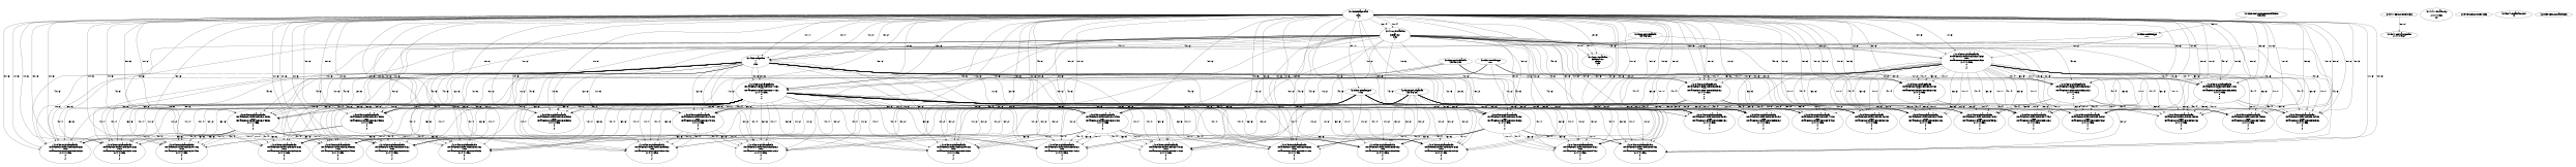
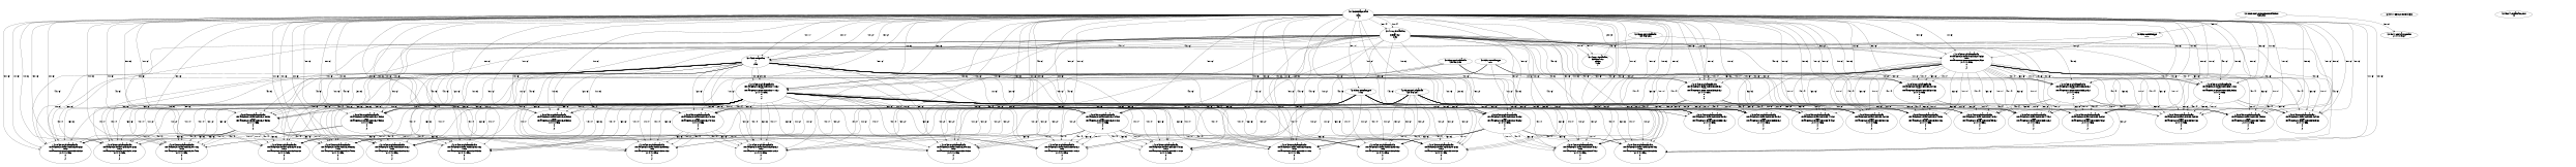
  digraph {
    n1 [label="4214265.HeapCreate\n1\n4096\n0"]
    n2 [label="4214116.VirtualAlloc\n0\n33554432\n8192\n1"]
    n3 [label="4214333.HeapAlloc\n1\n1\n256"]
    n4 [label="4219439.DuplicateHandle\nretval_GetCurrentProcess_32770_32\n1000\nretval_GetCurrentProcess_32771_32\n2147417556\n0\n1\n2"]
    n5 [label="4219439.DuplicateHandle\nretval_GetCurrentProcess_32790_32\n1001\nretval_GetCurrentProcess_32796_32\n2147417556\n0\n1\n2"]
    n6 [label="4219439.DuplicateHandle\nretval_GetCurrentProcess_32954_32\n1002\nretval_GetCurrentProcess_33063_32\n2147417556\n0\n1\n2"]
    n7 [label="4219439.DuplicateHandle\nretval_GetCurrentProcess_32789_32\n1001\nretval_GetCurrentProcess_32795_32\n2147417556\n0\n1\n2"]
    n8 [label="4219439.DuplicateHandle\nretval_GetCurrentProcess_32956_32\n1002\nretval_GetCurrentProcess_33069_32\n2147417556\n0\n1\n2"]
    n9 [label="4219439.DuplicateHandle\nretval_GetCurrentProcess_32788_32\n1001\nretval_GetCurrentProcess_32793_32\n2147417556\n0\n1\n2"]
    n10 [label="4219439.DuplicateHandle\nretval_GetCurrentProcess_32916_32\n1002\nretval_GetCurrentProcess_32972_32\n2147417556\n0\n1\n2"]
    n11 [label="4219439.DuplicateHandle\nretval_GetCurrentProcess_32835_32\n1002\nretval_GetCurrentProcess_32855_32\n2147417556\n0\n1\n2"]
    n12 [label="4219439.DuplicateHandle\nretval_GetCurrentProcess_32917_32\n1002\nretval_GetCurrentProcess_32974_32\n2147417556\n0\n1\n2"]
    n13 [label="4219439.DuplicateHandle\nretval_GetCurrentProcess_32926_32\n1002\nretval_GetCurrentProcess_33011_32\n2147417556\n0\n1\n2"]
    n14 [label="4219439.DuplicateHandle\nretval_GetCurrentProcess_32913_32\n1002\nretval_GetCurrentProcess_32966_32\n2147417556\n0\n1\n2"]
    n15 [label="4219439.DuplicateHandle\nretval_GetCurrentProcess_32930_32\n1002\nretval_GetCurrentProcess_33029_32\n2147417556\n0\n1\n2"]
    n16 [label="4219439.DuplicateHandle\nretval_GetCurrentProcess_32936_32\n1002\nretval_GetCurrentProcess_33045_32\n2147417556\n0\n1\n2"]
    n17 [label="4219439.DuplicateHandle\nretval_GetCurrentProcess_32919_32\n1002\nretval_GetCurrentProcess_32982_32\n2147417556\n0\n1\n2"]
    n18 [label="4219439.DuplicateHandle\nretval_GetCurrentProcess_32921_32\n1002\nretval_GetCurrentProcess_32993_32\n2147417556\n0\n1\n2"]
    n19 [label="4219439.DuplicateHandle\nretval_GetCurrentProcess_32945_32\n1002\nretval_GetCurrentProcess_33054_32\n2147417556\n0\n1\n2"]
    n20 [label="4219439.DuplicateHandle\nretval_GetCurrentProcess_32794_32\n1001\nretval_GetCurrentProcess_32801_32\n2147417556\n0\n1\n2"]
    n21 [label="4219439.DuplicateHandle\nretval_GetCurrentProcess_32976_32\n1002\nretval_GetCurrentProcess_33080_32\n2147417556\n0\n1\n2"]
    n22 [label="4219439.DuplicateHandle\nretval_GetCurrentProcess_32991_32\n1002\nretval_GetCurrentProcess_33089_32\n2147417556\n0\n1\n2"]
    n23 [label="4219439.DuplicateHandle\nretval_GetCurrentProcess_33060_32\n1002\nretval_GetCurrentProcess_33118_32\n2147417556\n0\n1\n2"]
    n24 [label="4219439.DuplicateHandle\nretval_GetCurrentProcess_32791_32\n1001\nretval_GetCurrentProcess_32797_32\n2147417556\n0\n1\n2"]
    n25 [label="4219439.DuplicateHandle\nretval_GetCurrentProcess_32955_32\n1002\nretval_GetCurrentProcess_33067_32\n2147417556\n0\n1\n2"]
    n26 [label="4219439.DuplicateHandle\nretval_GetCurrentProcess_32965_32\n1002\nretval_GetCurrentProcess_33072_32\n2147417556\n0\n1\n2"]
    n27 [label="4219439.DuplicateHandle\nretval_GetCurrentProcess_33040_32\n1002\nretval_GetCurrentProcess_33110_32\n2147417556\n0\n1\n2"]
    n28 [label="4214222.VirtualAlloc\n3255304192\n65536\n4096\n4"]
    n29 [label="4219439.DuplicateHandle\nretval_GetCurrentProcess_32846_32\n1000\nretval_GetCurrentProcess_32864_32\n2147417556\n0\n1\n2"]
    n30 [label="4219439.DuplicateHandle\nretval_GetCurrentProcess_33288_32\n1001\nretval_GetCurrentProcess_33322_32\n2147417556\n0\n1\n2"]
    n31 [label="4219439.DuplicateHandle\nretval_GetCurrentProcess_33439_32\n1002\nretval_GetCurrentProcess_33486_32\n2147417556\n0\n1\n2"]
    n32 [label="4219439.DuplicateHandle\nretval_GetCurrentProcess_33442_32\n1002\nretval_GetCurrentProcess_33499_32\n2147417556\n0\n1\n2"]
    n33 [label="4219439.DuplicateHandle\nretval_GetCurrentProcess_33289_32\n1001\nretval_GetCurrentProcess_33323_32\n2147417556\n0\n1\n2"]
    n34 [label="4219439.DuplicateHandle\nretval_GetCurrentProcess_33450_32\n1002\nretval_GetCurrentProcess_33531_32\n2147417556\n0\n1\n2"]
    n35 [label="4219439.DuplicateHandle\nretval_GetCurrentProcess_33451_32\n1002\nretval_GetCurrentProcess_33533_32\n2147417556\n0\n1\n2"]
    n36 [label="4219439.DuplicateHandle\nretval_GetCurrentProcess_33441_32\n1002\nretval_GetCurrentProcess_33494_32\n2147417556\n0\n1\n2"]
    n37 [label="4219439.DuplicateHandle\nretval_GetCurrentProcess_33287_32\n1001\nretval_GetCurrentProcess_33321_32\n2147417556\n0\n1\n2"]
    n38 [label="4219439.DuplicateHandle\nretval_GetCurrentProcess_33443_32\n1002\nretval_GetCurrentProcess_33501_32\n2147417556\n0\n1\n2"]
    n39 [label="4219439.DuplicateHandle\nretval_GetCurrentProcess_33461_32\n1002\nretval_GetCurrentProcess_33581_32\n2147417556\n0\n1\n2"]
    n40 [label="4219439.DuplicateHandle\nretval_GetCurrentProcess_33460_32\n1002\nretval_GetCurrentProcess_33579_32\n2147417556\n0\n1\n2"]
    n41 [label="4219439.DuplicateHandle\nretval_GetCurrentProcess_33444_32\n1002\nretval_GetCurrentProcess_33516_32\n2147417556\n0\n1\n2"]
    n42 [label="4219439.DuplicateHandle\nretval_GetCurrentProcess_33311_32\n1001\nretval_GetCurrentProcess_33325_32\n2147417556\n0\n1\n2"]
    n43 [label="4219439.DuplicateHandle\nretval_GetCurrentProcess_33463_32\n1002\nretval_GetCurrentProcess_33587_32\n2147417556\n0\n1\n2"]
    n44 [label="4219439.DuplicateHandle\nretval_GetCurrentProcess_33464_32\n1002\nretval_GetCurrentProcess_33589_32\n2147417556\n0\n1\n2"]
    n45 [label="4219392.GetFileType\n1002"]
    n46 [label="4218869.GetSystemTimeAsFileTime\n4288292"]
    n47 [label="4219047.GetStartupInfoA\n2147417564"]
    n48 [label="4219392.GetFileType\n1000"]
-   n49 [label="4214147.VirtualQuery\n\n2147417352\n28"]
    n50 [label="4219368.GetStdHandle\n4294967286"]
-   n51 [label="4219405.GetCurrentProcess\n"]
    n52 [label="4219414.GetCurrentProcess\n"]
    n53 [label="4219368.GetStdHandle\n4294967285"]
    n54 [label="4219392.GetFileType\n1001"]
    n55 [label="4219368.GetStdHandle\n4294967284"]
    n56 [label="4219524.SetHandleCount\n42"]
-   n57 [label="4220059.GetCommandLineA\n"]
    n1 -> n2 [label="(1-->4)"]
    n1 -> n2 [label="(0-->4)"]
    n1 -> n3 [label="(1-->1)"]
    n1 -> n3 [label="(0-->1)"]
    n1 -> n3 [label="(1-->2)"]
    n1 -> n3 [label="(0-->2)"]
    n1 -> n4 [label="(1-->6)"]
    n1 -> n4 [label="(0-->6)"]
    n1 -> n5 [label="(1-->6)"]
    n1 -> n5 [label="(0-->6)"]
    n1 -> n6 [label="(1-->6)"]
    n1 -> n6 [label="(0-->6)"]
    n1 -> n7 [label="(1-->6)"]
    n1 -> n7 [label="(0-->6)"]
    n1 -> n8 [label="(1-->6)"]
    n1 -> n8 [label="(0-->6)"]
    n1 -> n9 [label="(1-->6)"]
    n1 -> n9 [label="(0-->6)"]
    n1 -> n10 [label="(1-->6)"]
    n1 -> n10 [label="(0-->6)"]
    n1 -> n11 [label="(1-->6)"]
    n1 -> n11 [label="(0-->6)"]
    n1 -> n12 [label="(1-->6)"]
    n1 -> n12 [label="(0-->6)"]
    n1 -> n13 [label="(1-->6)"]
    n1 -> n13 [label="(0-->6)"]
    n1 -> n14 [label="(1-->6)"]
    n1 -> n14 [label="(0-->6)"]
    n1 -> n15 [label="(1-->6)"]
    n1 -> n15 [label="(0-->6)"]
    n1 -> n16 [label="(1-->6)"]
    n1 -> n16 [label="(0-->6)"]
    n1 -> n17 [label="(1-->6)"]
    n1 -> n17 [label="(0-->6)"]
    n1 -> n18 [label="(1-->6)"]
    n1 -> n18 [label="(0-->6)"]
    n1 -> n19 [label="(1-->6)"]
    n1 -> n19 [label="(0-->6)"]
    n1 -> n20 [label="(1-->6)"]
    n1 -> n20 [label="(0-->6)"]
    n1 -> n21 [label="(1-->6)"]
    n1 -> n21 [label="(0-->6)"]
    n1 -> n22 [label="(1-->6)"]
    n1 -> n22 [label="(0-->6)"]
    n1 -> n23 [label="(1-->6)"]
    n1 -> n23 [label="(0-->6)"]
    n1 -> n24 [label="(1-->6)"]
    n1 -> n24 [label="(0-->6)"]
    n1 -> n25 [label="(1-->6)"]
    n1 -> n25 [label="(0-->6)"]
    n1 -> n26 [label="(1-->6)"]
    n1 -> n26 [label="(0-->6)"]
    n1 -> n27 [label="(1-->6)"]
    n1 -> n27 [label="(0-->6)"]
-   n1 -> n28 [label="(2-->3)"]
+   n28 -> n1 [label="(2-->3)"]
    n1 -> n29 [label="(1-->6)"]
    n1 -> n29 [label="(0-->6)"]
    n1 -> n30 [label="(1-->6)"]
    n1 -> n30 [label="(0-->6)"]
    n1 -> n31 [label="(1-->6)"]
    n1 -> n31 [label="(0-->6)"]
    n1 -> n32 [label="(1-->6)"]
    n1 -> n32 [label="(0-->6)"]
    n1 -> n33 [label="(1-->6)"]
    n1 -> n33 [label="(0-->6)"]
    n1 -> n34 [label="(1-->6)"]
    n1 -> n34 [label="(0-->6)"]
    n1 -> n35 [label="(1-->6)"]
    n1 -> n35 [label="(0-->6)"]
    n1 -> n36 [label="(1-->6)"]
    n1 -> n36 [label="(0-->6)"]
    n1 -> n37 [label="(1-->6)"]
    n1 -> n37 [label="(0-->6)"]
    n1 -> n38 [label="(1-->6)"]
    n1 -> n38 [label="(0-->6)"]
    n1 -> n39 [label="(1-->6)"]
    n1 -> n39 [label="(0-->6)"]
    n1 -> n40 [label="(1-->6)"]
    n1 -> n40 [label="(0-->6)"]
    n1 -> n41 [label="(1-->6)"]
    n1 -> n41 [label="(0-->6)"]
    n1 -> n42 [label="(1-->6)"]
    n1 -> n42 [label="(0-->6)"]
    n1 -> n43 [label="(1-->6)"]
    n1 -> n43 [label="(0-->6)"]
    n1 -> n44 [label="(1-->6)"]
    n1 -> n44 [label="(0-->6)"]
    n1 -> n45 [label="(0-->1)"]
    n2 -> n3 [label="(4-->1)"]
    n2 -> n3 [label="(4-->2)"]
    n2 -> n4 [label="(4-->6)"]
    n2 -> n5 [label="(4-->6)"]
    n2 -> n6 [label="(4-->6)"]
    n2 -> n7 [label="(4-->6)"]
    n2 -> n8 [label="(4-->6)"]
    n2 -> n9 [label="(4-->6)"]
    n2 -> n10 [label="(4-->6)"]
    n2 -> n11 [label="(4-->6)"]
    n2 -> n12 [label="(4-->6)"]
    n2 -> n13 [label="(4-->6)"]
    n2 -> n14 [label="(4-->6)"]
    n2 -> n15 [label="(4-->6)"]
    n2 -> n16 [label="(4-->6)"]
    n2 -> n17 [label="(4-->6)"]
    n2 -> n18 [label="(4-->6)"]
    n2 -> n19 [label="(4-->6)"]
    n2 -> n20 [label="(4-->6)"]
    n2 -> n21 [label="(4-->6)"]
    n2 -> n22 [label="(4-->6)"]
    n2 -> n23 [label="(4-->6)"]
    n2 -> n24 [label="(4-->6)"]
    n2 -> n25 [label="(4-->6)"]
    n2 -> n26 [label="(4-->6)"]
    n2 -> n27 [label="(4-->6)"]
    n2 -> n28 [label="(0-->1)"]
    n2 -> n28 [label="(0-->0)"]
    n2 -> n29 [label="(4-->6)"]
    n2 -> n30 [label="(4-->6)"]
    n2 -> n31 [label="(4-->6)"]
    n2 -> n32 [label="(4-->6)"]
    n2 -> n33 [label="(4-->6)"]
    n2 -> n34 [label="(4-->6)"]
    n2 -> n35 [label="(4-->6)"]
    n2 -> n36 [label="(4-->6)"]
    n2 -> n37 [label="(4-->6)"]
    n2 -> n38 [label="(4-->6)"]
    n2 -> n39 [label="(4-->6)"]
    n2 -> n40 [label="(4-->6)"]
    n2 -> n41 [label="(4-->6)"]
    n2 -> n42 [label="(4-->6)"]
    n2 -> n43 [label="(4-->6)"]
    n2 -> n44 [label="(4-->6)"]
    n3 -> n4 [label="(1-->6)"]
    n3 -> n4 [label="(2-->6)"]
    n3 -> n5 [label="(1-->6)"]
    n3 -> n5 [label="(2-->6)"]
    n3 -> n6 [label="(1-->6)"]
    n3 -> n6 [label="(2-->6)"]
    n3 -> n7 [label="(1-->6)"]
    n3 -> n7 [label="(2-->6)"]
    n3 -> n8 [label="(1-->6)"]
    n3 -> n8 [label="(2-->6)"]
    n3 -> n9 [label="(1-->6)"]
    n3 -> n9 [label="(2-->6)"]
    n3 -> n10 [label="(1-->6)"]
    n3 -> n10 [label="(2-->6)"]
    n3 -> n11 [label="(1-->6)"]
    n3 -> n11 [label="(2-->6)"]
    n3 -> n12 [label="(1-->6)"]
    n3 -> n12 [label="(2-->6)"]
    n3 -> n13 [label="(1-->6)"]
    n3 -> n13 [label="(2-->6)"]
    n3 -> n14 [label="(1-->6)"]
    n3 -> n14 [label="(2-->6)"]
    n3 -> n15 [label="(1-->6)"]
    n3 -> n15 [label="(2-->6)"]
    n3 -> n16 [label="(1-->6)"]
    n3 -> n16 [label="(2-->6)"]
    n3 -> n17 [label="(1-->6)"]
    n3 -> n17 [label="(2-->6)"]
    n3 -> n18 [label="(1-->6)"]
    n3 -> n18 [label="(2-->6)"]
    n3 -> n19 [label="(1-->6)"]
    n3 -> n19 [label="(2-->6)"]
    n3 -> n20 [label="(1-->6)"]
    n3 -> n20 [label="(2-->6)"]
    n3 -> n21 [label="(1-->6)"]
    n3 -> n21 [label="(2-->6)"]
    n3 -> n22 [label="(1-->6)"]
    n3 -> n22 [label="(2-->6)"]
    n3 -> n23 [label="(1-->6)"]
    n3 -> n23 [label="(2-->6)"]
    n3 -> n24 [label="(1-->6)"]
    n3 -> n24 [label="(2-->6)"]
    n3 -> n25 [label="(1-->6)"]
    n3 -> n25 [label="(2-->6)"]
    n3 -> n26 [label="(1-->6)"]
    n3 -> n26 [label="(2-->6)"]
    n3 -> n27 [label="(1-->6)"]
    n3 -> n27 [label="(2-->6)"]
    n4 -> n5 [label="(4-->4)"]
    n4 -> n5 [label="(6-->6)"]
    n4 -> n5 [label="(7-->7)"]
    n4 -> n6 [label="(4-->4)"]
    n4 -> n6 [label="(6-->6)"]
    n4 -> n6 [label="(7-->7)"]
    n4 -> n7 [label="(4-->4)"]
    n4 -> n7 [label="(6-->6)"]
    n4 -> n7 [label="(7-->7)"]
    n4 -> n8 [label="(4-->4)"]
    n4 -> n8 [label="(6-->6)"]
    n4 -> n8 [label="(7-->7)"]
    n4 -> n9 [label="(4-->4)"]
    n4 -> n9 [label="(6-->6)"]
    n4 -> n9 [label="(7-->7)"]
    n4 -> n10 [label="(4-->4)"]
    n4 -> n10 [label="(6-->6)"]
    n4 -> n10 [label="(7-->7)"]
    n4 -> n11 [label="(4-->4)"]
    n4 -> n11 [label="(6-->6)"]
    n4 -> n11 [label="(7-->7)"]
    n4 -> n12 [label="(4-->4)"]
    n4 -> n12 [label="(6-->6)"]
    n4 -> n12 [label="(7-->7)"]
    n4 -> n13 [label="(4-->4)"]
    n4 -> n13 [label="(6-->6)"]
    n4 -> n13 [label="(7-->7)"]
    n4 -> n14 [label="(4-->4)"]
    n4 -> n14 [label="(6-->6)"]
    n4 -> n14 [label="(7-->7)"]
    n4 -> n15 [label="(4-->4)"]
    n4 -> n15 [label="(6-->6)"]
    n4 -> n15 [label="(7-->7)"]
    n4 -> n16 [label="(4-->4)"]
    n4 -> n16 [label="(6-->6)"]
    n4 -> n16 [label="(7-->7)"]
    n4 -> n17 [label="(4-->4)"]
    n4 -> n17 [label="(6-->6)"]
    n4 -> n17 [label="(7-->7)"]
    n4 -> n18 [label="(4-->4)"]
    n4 -> n18 [label="(6-->6)"]
    n4 -> n18 [label="(7-->7)"]
    n4 -> n19 [label="(4-->4)"]
    n4 -> n19 [label="(6-->6)"]
    n4 -> n19 [label="(7-->7)"]
    n4 -> n20 [label="(4-->4)"]
    n4 -> n20 [label="(6-->6)"]
    n4 -> n20 [label="(7-->7)"]
    n4 -> n21 [label="(4-->4)"]
    n4 -> n21 [label="(6-->6)"]
    n4 -> n21 [label="(7-->7)"]
    n4 -> n22 [label="(4-->4)"]
    n4 -> n22 [label="(6-->6)"]
    n4 -> n22 [label="(7-->7)"]
    n4 -> n23 [label="(4-->4)"]
    n4 -> n23 [label="(6-->6)"]
    n4 -> n23 [label="(7-->7)"]
    n4 -> n24 [label="(4-->4)"]
    n4 -> n24 [label="(6-->6)"]
    n4 -> n24 [label="(7-->7)"]
    n4 -> n25 [label="(4-->4)"]
    n4 -> n25 [label="(6-->6)"]
    n4 -> n25 [label="(7-->7)"]
    n4 -> n26 [label="(4-->4)"]
    n4 -> n26 [label="(6-->6)"]
    n4 -> n26 [label="(7-->7)"]
    n4 -> n27 [label="(4-->4)"]
    n4 -> n27 [label="(6-->6)"]
    n4 -> n27 [label="(7-->7)"]
    n5 -> n6 [label="(4-->4)"]
    n5 -> n6 [label="(6-->6)"]
    n5 -> n6 [label="(7-->7)"]
    n5 -> n13 [label="(4-->4)"]
    n5 -> n13 [label="(6-->6)"]
    n5 -> n13 [label="(7-->7)"]
    n5 -> n15 [label="(4-->4)"]
    n5 -> n15 [label="(6-->6)"]
    n5 -> n15 [label="(7-->7)"]
    n5 -> n19 [label="(4-->4)"]
    n5 -> n19 [label="(6-->6)"]
    n5 -> n19 [label="(7-->7)"]
    n7 -> n8 [label="(4-->4)"]
    n7 -> n8 [label="(6-->6)"]
    n7 -> n8 [label="(7-->7)"]
    n7 -> n17 [label="(4-->4)"]
    n7 -> n17 [label="(6-->6)"]
    n7 -> n17 [label="(7-->7)"]
    n7 -> n18 [label="(4-->4)"]
    n7 -> n18 [label="(6-->6)"]
    n7 -> n18 [label="(7-->7)"]
    n9 -> n10 [label="(4-->4)"]
    n9 -> n10 [label="(6-->6)"]
    n9 -> n10 [label="(7-->7)"]
    n9 -> n12 [label="(4-->4)"]
    n9 -> n12 [label="(6-->6)"]
    n9 -> n12 [label="(7-->7)"]
    n9 -> n14 [label="(4-->4)"]
    n9 -> n14 [label="(6-->6)"]
    n9 -> n14 [label="(7-->7)"]
    n9 -> n16 [label="(4-->4)"]
    n9 -> n16 [label="(6-->6)"]
    n9 -> n16 [label="(7-->7)"]
    n20 -> n21 [label="(4-->4)"]
    n20 -> n21 [label="(6-->6)"]
    n20 -> n21 [label="(7-->7)"]
    n20 -> n22 [label="(4-->4)"]
    n20 -> n22 [label="(6-->6)"]
    n20 -> n22 [label="(7-->7)"]
    n20 -> n23 [label="(4-->4)"]
    n20 -> n23 [label="(6-->6)"]
    n20 -> n23 [label="(7-->7)"]
    n20 -> n27 [label="(4-->4)"]
    n20 -> n27 [label="(6-->6)"]
    n20 -> n27 [label="(7-->7)"]
    n24 -> n25 [label="(4-->4)"]
    n24 -> n25 [label="(6-->6)"]
    n24 -> n25 [label="(7-->7)"]
    n24 -> n26 [label="(4-->4)"]
    n24 -> n26 [label="(6-->6)"]
    n24 -> n26 [label="(7-->7)"]
    n29 -> n30 [label="(4-->4)"]
    n29 -> n30 [label="(6-->6)"]
    n29 -> n30 [label="(7-->7)"]
    n29 -> n31 [label="(4-->4)"]
    n29 -> n31 [label="(6-->6)"]
    n29 -> n31 [label="(7-->7)"]
    n29 -> n32 [label="(4-->4)"]
    n29 -> n32 [label="(6-->6)"]
    n29 -> n32 [label="(7-->7)"]
    n29 -> n33 [label="(4-->4)"]
    n29 -> n33 [label="(6-->6)"]
    n29 -> n33 [label="(7-->7)"]
    n29 -> n34 [label="(4-->4)"]
    n29 -> n34 [label="(6-->6)"]
    n29 -> n34 [label="(7-->7)"]
    n29 -> n35 [label="(4-->4)"]
    n29 -> n35 [label="(6-->6)"]
    n29 -> n35 [label="(7-->7)"]
    n29 -> n36 [label="(4-->4)"]
    n29 -> n36 [label="(6-->6)"]
    n29 -> n36 [label="(7-->7)"]
    n29 -> n37 [label="(4-->4)"]
    n29 -> n37 [label="(6-->6)"]
    n29 -> n37 [label="(7-->7)"]
    n29 -> n38 [label="(4-->4)"]
    n29 -> n38 [label="(6-->6)"]
    n29 -> n38 [label="(7-->7)"]
    n29 -> n39 [label="(4-->4)"]
    n29 -> n39 [label="(6-->6)"]
    n29 -> n39 [label="(7-->7)"]
    n29 -> n40 [label="(4-->4)"]
    n29 -> n40 [label="(6-->6)"]
    n29 -> n40 [label="(7-->7)"]
    n29 -> n41 [label="(4-->4)"]
    n29 -> n41 [label="(6-->6)"]
    n29 -> n41 [label="(7-->7)"]
    n29 -> n42 [label="(4-->4)"]
    n29 -> n42 [label="(6-->6)"]
    n29 -> n42 [label="(7-->7)"]
    n29 -> n43 [label="(4-->4)"]
    n29 -> n43 [label="(6-->6)"]
    n29 -> n43 [label="(7-->7)"]
    n29 -> n44 [label="(4-->4)"]
    n29 -> n44 [label="(6-->6)"]
    n29 -> n44 [label="(7-->7)"]
    n30 -> n31 [label="(4-->4)"]
    n30 -> n31 [label="(6-->6)"]
    n30 -> n31 [label="(7-->7)"]
    n30 -> n32 [label="(4-->4)"]
    n30 -> n32 [label="(6-->6)"]
    n30 -> n32 [label="(7-->7)"]
    n30 -> n40 [label="(4-->4)"]
    n30 -> n40 [label="(6-->6)"]
    n30 -> n40 [label="(7-->7)"]
    n33 -> n34 [label="(4-->4)"]
    n33 -> n34 [label="(6-->6)"]
    n33 -> n34 [label="(7-->7)"]
    n33 -> n35 [label="(4-->4)"]
    n33 -> n35 [label="(6-->6)"]
    n33 -> n35 [label="(7-->7)"]
    n33 -> n36 [label="(4-->4)"]
    n33 -> n36 [label="(6-->6)"]
    n33 -> n36 [label="(7-->7)"]
    n33 -> n39 [label="(4-->4)"]
    n33 -> n39 [label="(6-->6)"]
    n33 -> n39 [label="(7-->7)"]
    n37 -> n38 [label="(4-->4)"]
    n37 -> n38 [label="(6-->6)"]
    n37 -> n38 [label="(7-->7)"]
    n37 -> n41 [label="(4-->4)"]
    n37 -> n41 [label="(6-->6)"]
    n37 -> n41 [label="(7-->7)"]
    n42 -> n43 [label="(4-->4)"]
    n42 -> n43 [label="(6-->6)"]
    n42 -> n43 [label="(7-->7)"]
    n42 -> n44 [label="(4-->4)"]
    n42 -> n44 [label="(6-->6)"]
    n42 -> n44 [label="(7-->7)"]
    n45 -> n6 [label="(1-->2)"]
    n45 -> n8 [label="(1-->2)"]
    n45 -> n10 [label="(1-->2)"]
    n45 -> n11 [label="(1-->2)"]
    n45 -> n12 [label="(1-->2)"]
    n45 -> n13 [label="(1-->2)"]
    n45 -> n14 [label="(1-->2)"]
    n45 -> n15 [label="(1-->2)"]
    n45 -> n16 [label="(1-->2)"]
    n45 -> n17 [label="(1-->2)"]
    n45 -> n18 [label="(1-->2)"]
    n45 -> n19 [label="(1-->2)"]
    n45 -> n21 [label="(1-->2)"]
    n45 -> n22 [label="(1-->2)"]
    n45 -> n23 [label="(1-->2)"]
    n45 -> n25 [label="(1-->2)"]
    n45 -> n26 [label="(1-->2)"]
    n45 -> n27 [label="(1-->2)"]
    n45 -> n31 [label="(1-->2)"]
    n45 -> n32 [label="(1-->2)"]
    n45 -> n34 [label="(1-->2)"]
    n45 -> n35 [label="(1-->2)"]
    n45 -> n36 [label="(1-->2)"]
    n45 -> n38 [label="(1-->2)"]
    n45 -> n39 [label="(1-->2)"]
    n45 -> n40 [label="(1-->2)"]
    n45 -> n41 [label="(1-->2)"]
    n45 -> n43 [label="(1-->2)"]
    n45 -> n44 [label="(1-->2)"]
-   n52 -> n47 [label="(0-->0)"]
+   n46 -> n47 [label="(0-->0)"]
    n46 -> n48 [label="(0-->1)"]
    n48 -> n4 [label="(1-->2)"]
    n48 -> n29 [label="(1-->2)"]
    n50 -> n4 [label="(0-->2)"]
    n50 -> n29 [label="(0-->2)"]
    n53 -> n5 [label="(0-->2)"]
    n53 -> n7 [label="(0-->2)"]
    n53 -> n9 [label="(0-->2)"]
    n53 -> n20 [label="(0-->2)"]
    n53 -> n24 [label="(0-->2)"]
    n53 -> n30 [label="(0-->2)"]
    n53 -> n33 [label="(0-->2)"]
    n53 -> n37 [label="(0-->2)"]
    n53 -> n42 [label="(0-->2)"]
    n54 -> n5 [label="(1-->2)"]
    n54 -> n7 [label="(1-->2)"]
    n54 -> n9 [label="(1-->2)"]
    n54 -> n20 [label="(1-->2)"]
    n54 -> n24 [label="(1-->2)"]
    n54 -> n30 [label="(1-->2)"]
    n54 -> n33 [label="(1-->2)"]
    n54 -> n37 [label="(1-->2)"]
    n54 -> n42 [label="(1-->2)"]
    n55 -> n6 [label="(0-->2)"]
    n55 -> n8 [label="(0-->2)"]
    n55 -> n10 [label="(0-->2)"]
    n55 -> n11 [label="(0-->2)"]
    n55 -> n12 [label="(0-->2)"]
    n55 -> n13 [label="(0-->2)"]
    n55 -> n14 [label="(0-->2)"]
    n55 -> n15 [label="(0-->2)"]
    n55 -> n16 [label="(0-->2)"]
    n55 -> n17 [label="(0-->2)"]
    n55 -> n18 [label="(0-->2)"]
    n55 -> n19 [label="(0-->2)"]
    n55 -> n21 [label="(0-->2)"]
    n55 -> n22 [label="(0-->2)"]
    n55 -> n23 [label="(0-->2)"]
    n55 -> n25 [label="(0-->2)"]
    n55 -> n26 [label="(0-->2)"]
    n55 -> n27 [label="(0-->2)"]
    n55 -> n31 [label="(0-->2)"]
    n55 -> n32 [label="(0-->2)"]
    n55 -> n34 [label="(0-->2)"]
    n55 -> n35 [label="(0-->2)"]
    n55 -> n36 [label="(0-->2)"]
    n55 -> n38 [label="(0-->2)"]
    n55 -> n39 [label="(0-->2)"]
    n55 -> n40 [label="(0-->2)"]
    n55 -> n41 [label="(0-->2)"]
    n55 -> n43 [label="(0-->2)"]
    n55 -> n44 [label="(0-->2)"]
  }
